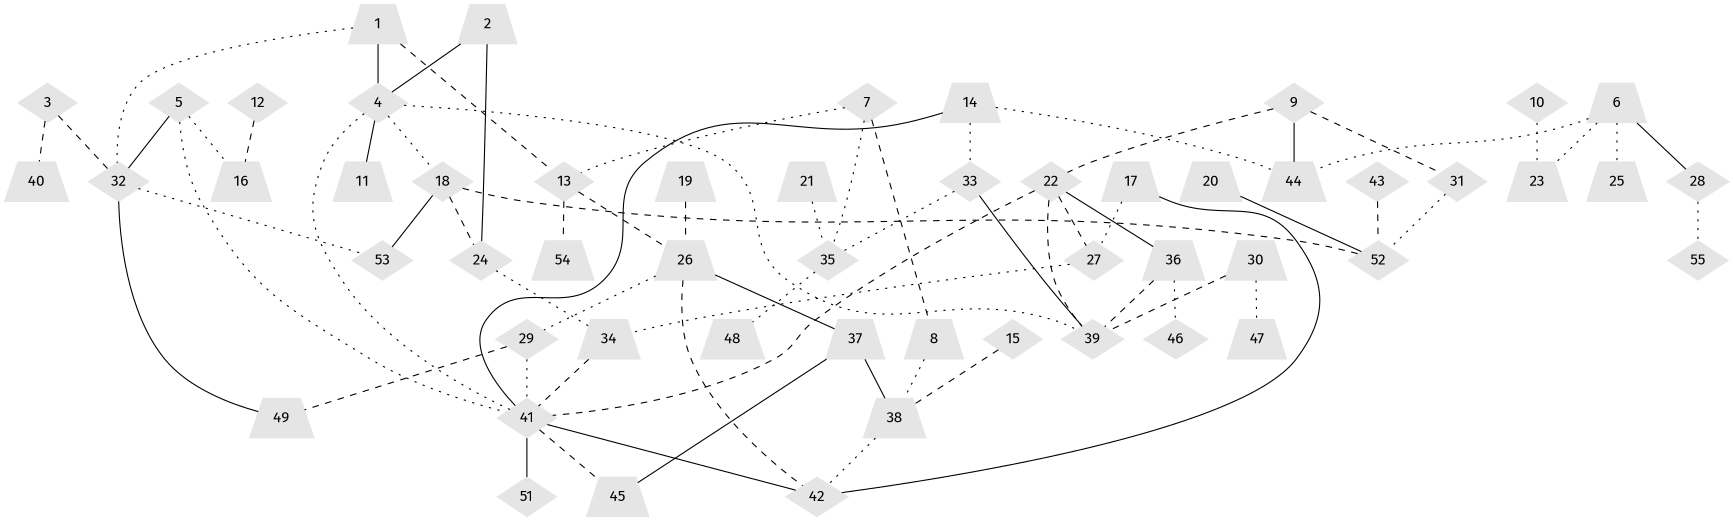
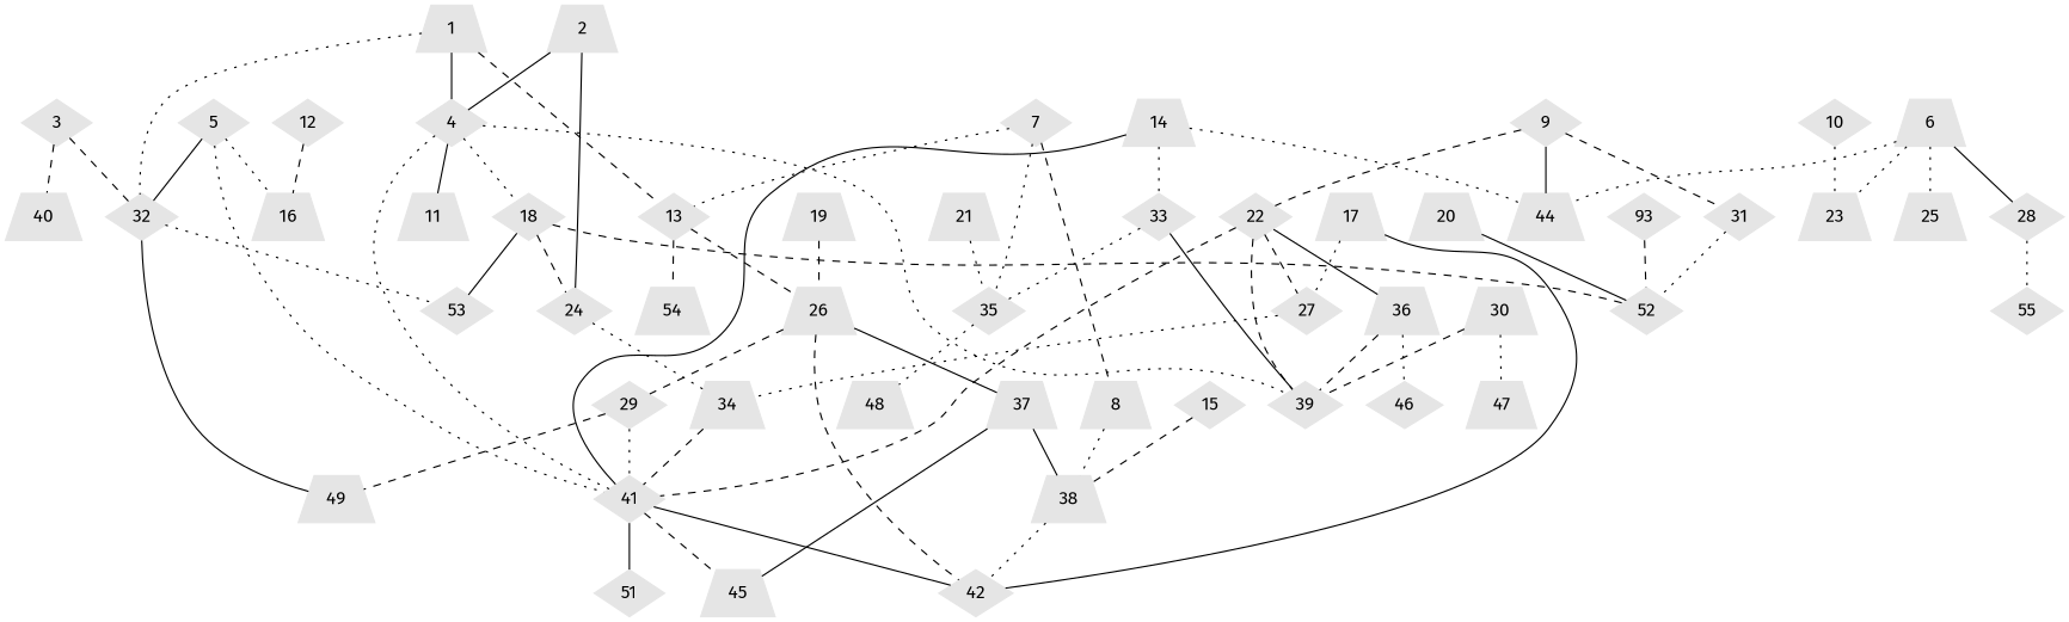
  graph {
    fontname="Fira Sans"
    node [color=gray90 fontname="Fira Sans" shape=diamond style=filled]
    edge [fontname="Fira Sans" style=dotted weight=1.0]
    4
    1 [shape=trapezium]
    13
    32
    11 [shape=trapezium]
    18
    39
    41
    26 [shape=trapezium]
    54 [shape=trapezium]
    53
    49 [shape=trapezium]
    2 [shape=trapezium]
    24
    34 [shape=trapezium]
    3
    40 [shape=trapezium]
    42
    29
    37 [shape=trapezium]
    52
    45 [shape=trapezium]
    51
    5
    16 [shape=trapezium]
    6 [shape=trapezium]
    23 [shape=trapezium]
    25 [shape=trapezium]
    28
    44 [shape=trapezium]
    55
    7
    8 [shape=trapezium]
    35
    38 [shape=trapezium]
    48 [shape=trapezium]
    9
    22
    31
    27
    36 [shape=trapezium]
    10
    12
    14 [shape=trapezium]
    33
    15
    17 [shape=trapezium]
    19 [shape=trapezium]
    20 [shape=trapezium]
    21 [shape=trapezium]
    46
    30 [shape=trapezium]
    47 [shape=trapezium]
-   43
+   43 [label=93]
    4 -- 11 [style=solid]
    4 -- 18
    4 -- 39
    4 -- 41 [weight=2.0]
    1 -- 4 [style=solid]
    1 -- 13 [style=dashed]
    1 -- 32
    13 -- 26 [style=dashed]
    13 -- 54 [style=dashed]
    32 -- 53
    32 -- 49 [style=solid]
    18 -- 53 [style=solid]
    18 -- 24 [style=dashed]
    18 -- 52 [style=dashed]
    41 -- 42 [style=solid]
    41 -- 45 [style=dashed]
    41 -- 51 [style=solid]
    26 -- 42 [style=dashed]
-   26 -- 29
+   26 -- 29 [style=dashed]
    26 -- 37 [style=solid]
    2 -- 4 [style=solid]
    2 -- 24 [style=solid]
    24 -- 34
    34 -- 41 [style=dashed]
    3 -- 32 [style=dashed]
    3 -- 40 [style=dashed]
    29 -- 41
    29 -- 49 [style=dashed]
    37 -- 45 [style=solid]
    37 -- 38 [style=solid]
    5 -- 32 [style=solid weight=2.0]
    5 -- 41
    5 -- 16
    6 -- 23
    6 -- 25
    6 -- 28 [style=solid]
    6 -- 44
    28 -- 55
    7 -- 13
    7 -- 8 [style=dashed]
    7 -- 35
    8 -- 38
    35 -- 48
    38 -- 42
    9 -- 44 [style=solid]
    9 -- 22 [style=dashed]
    9 -- 31 [style=dashed]
    22 -- 39 [style=dashed]
    22 -- 41 [style=dashed]
    22 -- 27 [style=dashed]
    22 -- 36 [style=solid]
    31 -- 52
    27 -- 34
    36 -- 39 [style=dashed]
    36 -- 46
    10 -- 23
    12 -- 16 [style=dashed]
    14 -- 41 [style=solid]
    14 -- 44
    14 -- 33
    33 -- 39 [style=solid]
    33 -- 35
    15 -- 38 [style=dashed]
    17 -- 42 [style=solid]
    17 -- 27
    19 -- 26 [style=dashed]
    20 -- 52 [style=solid]
    21 -- 35
    30 -- 39 [style=dashed]
    30 -- 47
    43 -- 52 [style=dashed]
  }
